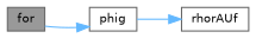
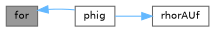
  digraph {
    rankdir=LR
    node [color=grey40 fillcolor=white fontname=Helvetica fontsize=10 shape=box style=filled]
    edge [color=steelblue1 fontname=Helvetica fontsize=10 labelfontname=Helvetica labelfontsize=10 style=solid]
    n1 [color=gray40 fillcolor=grey60 fontcolor=black height=0.2 label=for width=0.4]
    n2 [height=0.2 label=phig width=0.4]
    n3 [height=0.2 label=rhorAUf width=0.4]
-   n1 -> n2
+   n2 -> n1
    n2 -> n3
  }
